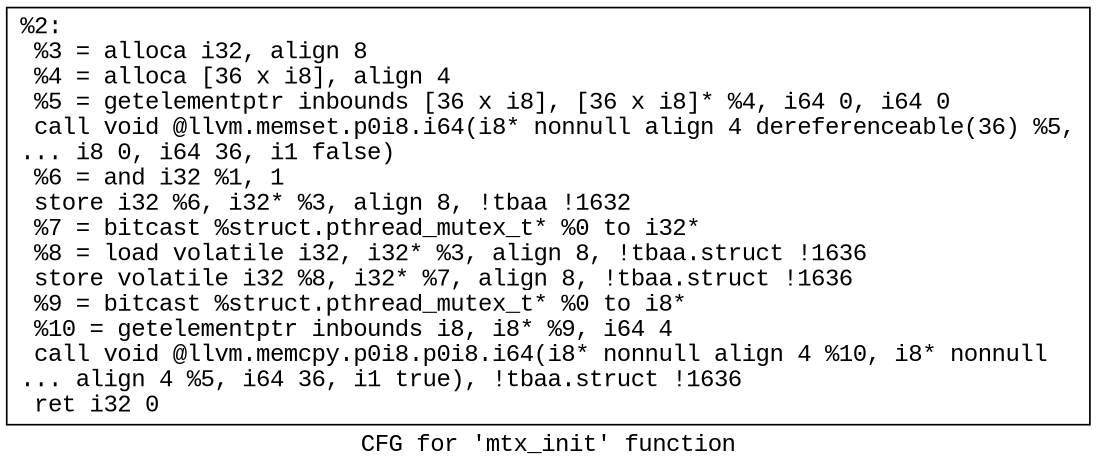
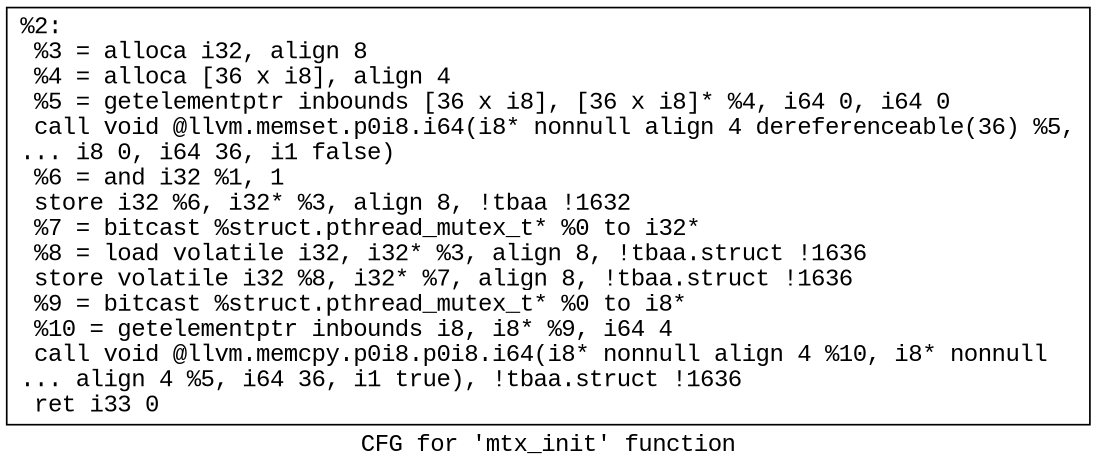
  digraph {
    label="CFG for 'mtx_init' function"
    fontname="Liberation Mono"
-   n1 [label="{%2:\l  %3 = alloca i32, align 8\l  %4 = alloca [36 x i8], align 4\l  %5 = getelementptr inbounds [36 x i8], [36 x i8]* %4, i64 0, i64 0\l  call void @llvm.memset.p0i8.i64(i8* nonnull align 4 dereferenceable(36) %5,\l... i8 0, i64 36, i1 false)\l  %6 = and i32 %1, 1\l  store i32 %6, i32* %3, align 8, !tbaa !1632\l  %7 = bitcast %struct.pthread_mutex_t* %0 to i32*\l  %8 = load volatile i32, i32* %3, align 8, !tbaa.struct !1636\l  store volatile i32 %8, i32* %7, align 8, !tbaa.struct !1636\l  %9 = bitcast %struct.pthread_mutex_t* %0 to i8*\l  %10 = getelementptr inbounds i8, i8* %9, i64 4\l  call void @llvm.memcpy.p0i8.p0i8.i64(i8* nonnull align 4 %10, i8* nonnull\l... align 4 %5, i64 36, i1 true), !tbaa.struct !1636\l  ret i32 0\l}" shape=record fontname="Liberation Mono"]
+   n1 [label="{%2:\l  %3 = alloca i32, align 8\l  %4 = alloca [36 x i8], align 4\l  %5 = getelementptr inbounds [36 x i8], [36 x i8]* %4, i64 0, i64 0\l  call void @llvm.memset.p0i8.i64(i8* nonnull align 4 dereferenceable(36) %5,\l... i8 0, i64 36, i1 false)\l  %6 = and i32 %1, 1\l  store i32 %6, i32* %3, align 8, !tbaa !1632\l  %7 = bitcast %struct.pthread_mutex_t* %0 to i32*\l  %8 = load volatile i32, i32* %3, align 8, !tbaa.struct !1636\l  store volatile i32 %8, i32* %7, align 8, !tbaa.struct !1636\l  %9 = bitcast %struct.pthread_mutex_t* %0 to i8*\l  %10 = getelementptr inbounds i8, i8* %9, i64 4\l  call void @llvm.memcpy.p0i8.p0i8.i64(i8* nonnull align 4 %10, i8* nonnull\l... align 4 %5, i64 36, i1 true), !tbaa.struct !1636\l  ret i33 0\l}" shape=record fontname="Liberation Mono"]
  }
